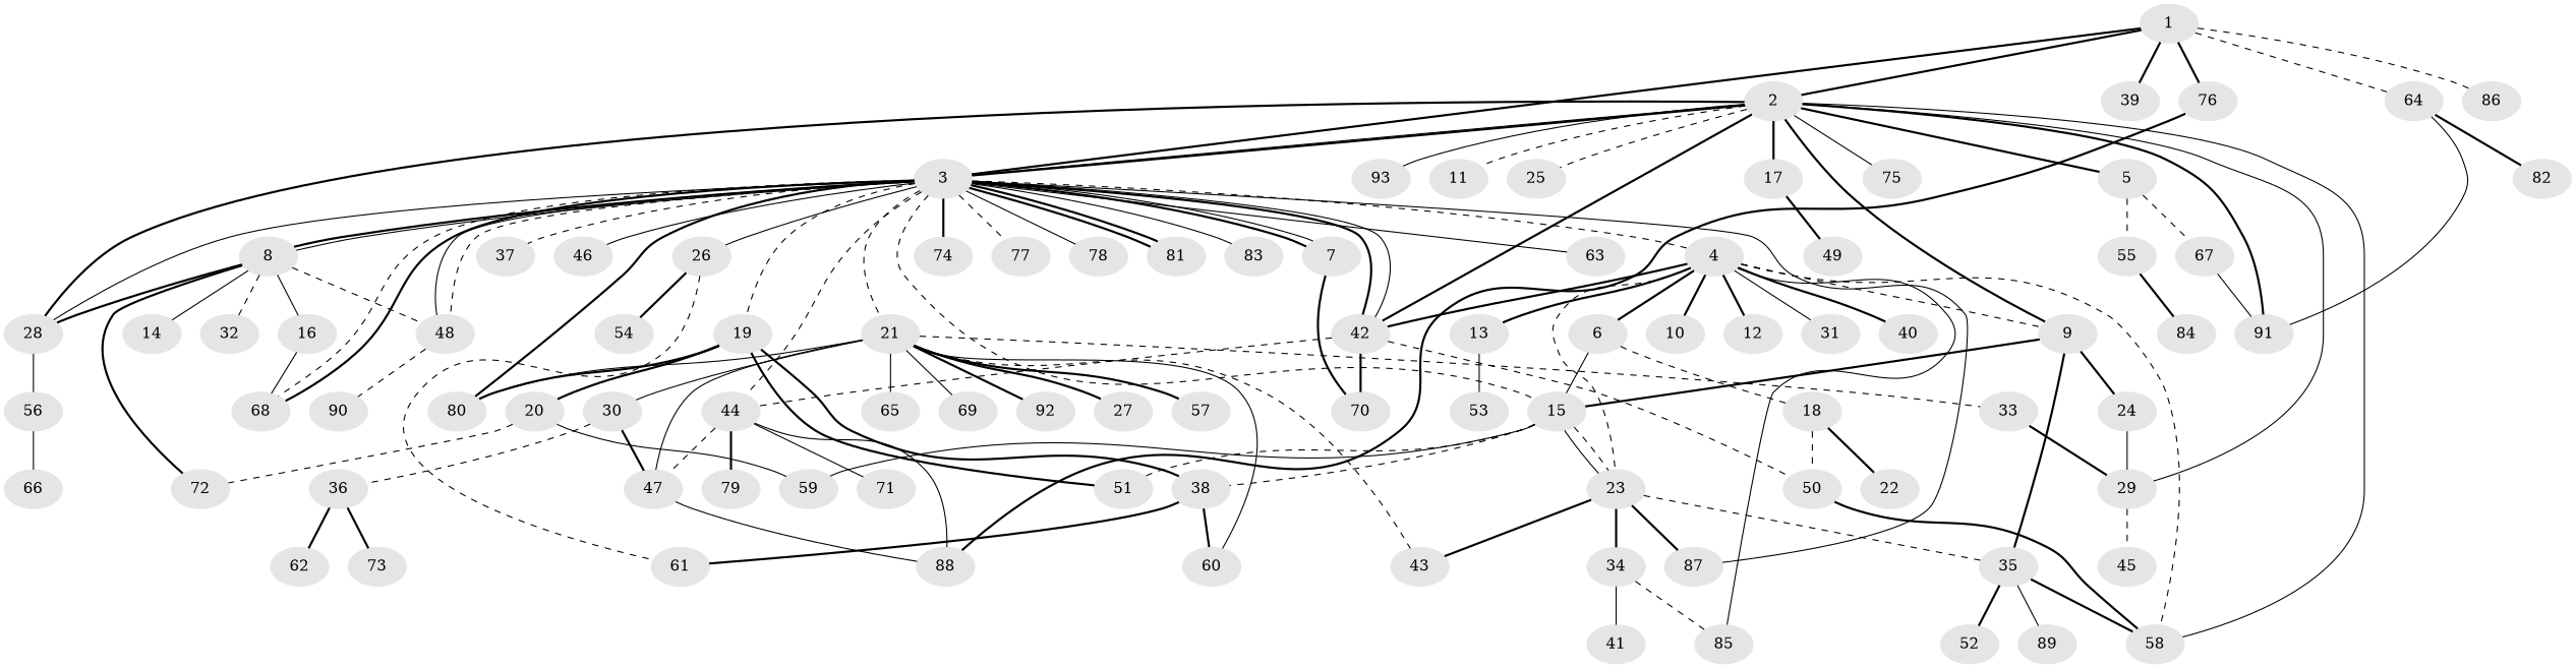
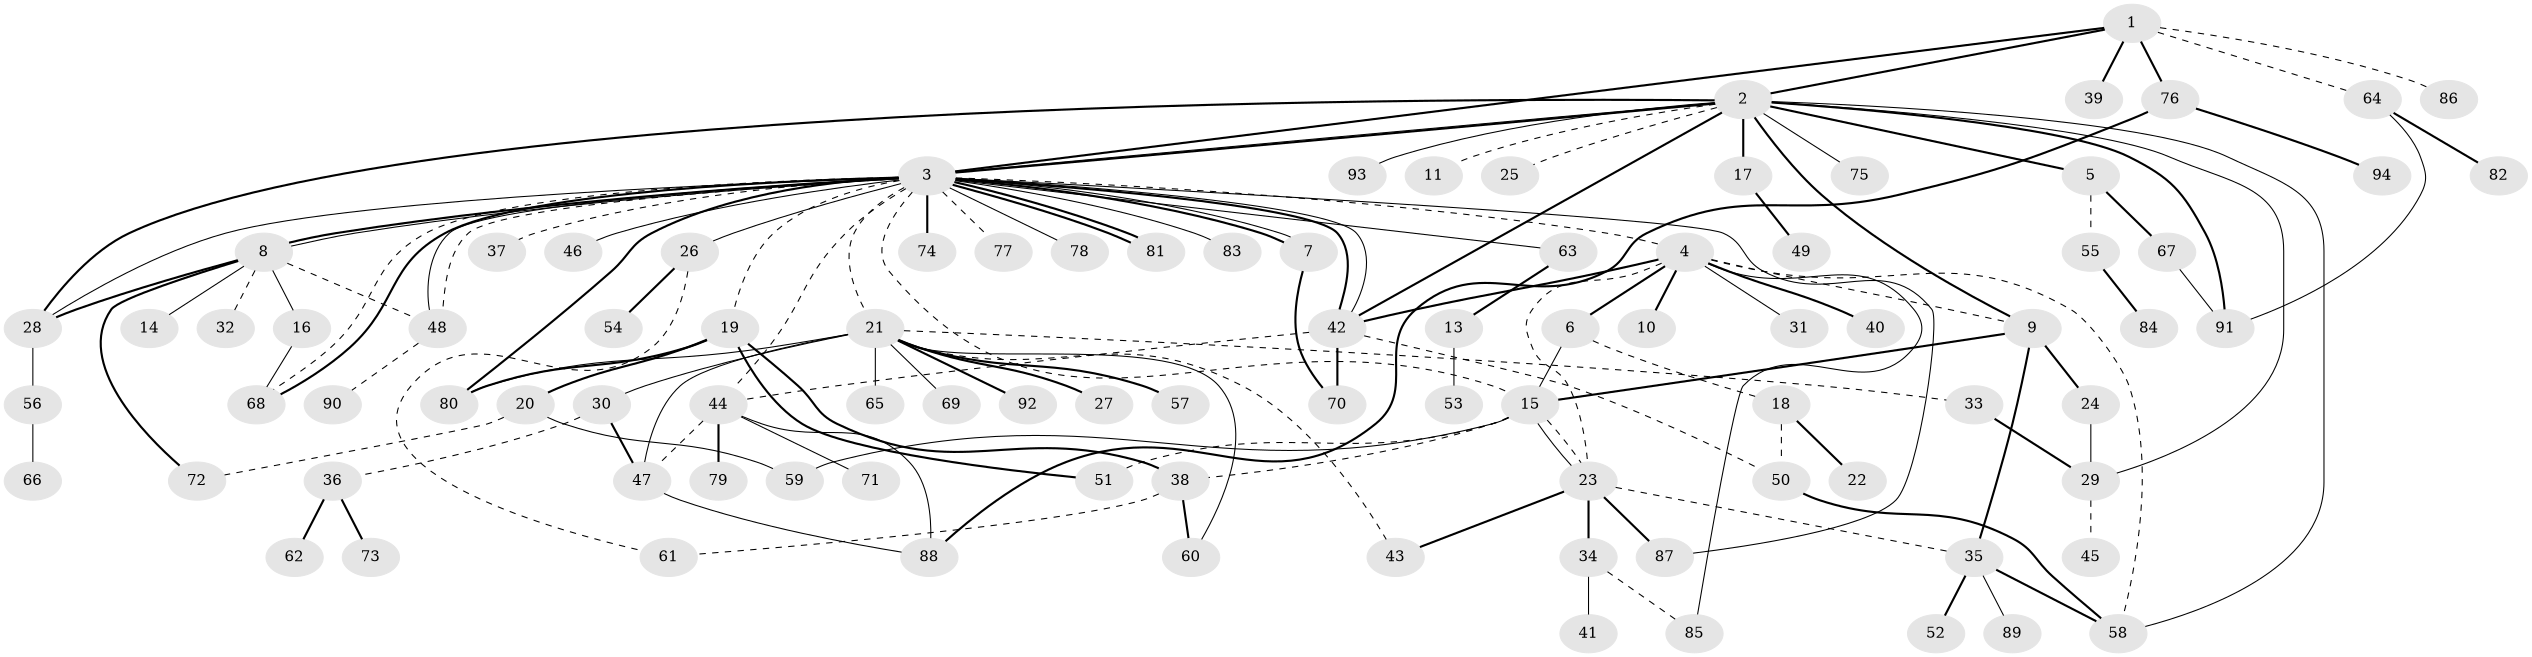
  graph {
    node [color=gray90 style=filled]
    edge [style=bold]
    1
    2
    3
    39
    64
    76
    86
    5
    9
    11
    17
    25
    28
    29
    42
    58
    75
    91
    93
    4
    7
    8
    15
    19
    21
    26
    37
    44
    46
    48
    63
    68
    74
    77
    78
    80
    81
    83
    87
    82
    88
+   94
    55
    67
    24
    35
    49
    56
    45
    70
    50
    6
    10
-   12
    13
    23
    31
    40
    85
    14
    16
    32
    72
    38
    51
    59
    20
    27
    30
    33
    43
    47
    57
    60
    65
    69
    92
    54
    61
    71
    79
    90
    18
    53
    34
    84
    22
    52
    89
    36
    41
    66
    62
    73
    1 -- 2
    1 -- 3
    1 -- 39
    1 -- 64 [style=dashed]
    1 -- 76
    1 -- 86 [style=dashed]
    2 -- 3 [style=solid]
    2 -- 3
    2 -- 5
    2 -- 9
    2 -- 11 [style=dashed]
    2 -- 17
    2 -- 25 [style=dashed]
    2 -- 28
    2 -- 29 [style=solid]
    2 -- 42
    2 -- 58 [style=solid]
    2 -- 75 [style=solid]
    2 -- 91
    2 -- 93 [style=solid]
    3 -- 28 [style=solid]
    3 -- 42
    3 -- 42 [style=solid]
    3 -- 4 [style=dashed]
    3 -- 7
    3 -- 7 [style=solid]
    3 -- 8
    3 -- 8 [style=solid]
    3 -- 15 [style=dashed]
    3 -- 19 [style=dashed]
    3 -- 21 [style=dashed]
    3 -- 26 [style=solid]
    3 -- 37 [style=dashed]
    3 -- 44 [style=dashed]
    3 -- 46 [style=solid]
    3 -- 48 [style=solid]
    3 -- 48 [style=dashed]
    3 -- 63 [style=solid]
    3 -- 68 [style=dashed]
    3 -- 68
    3 -- 74
    3 -- 77 [style=dashed]
    3 -- 78 [style=solid]
    3 -- 80
    3 -- 81
    3 -- 81
    3 -- 83 [style=solid]
    3 -- 87 [style=solid]
    64 -- 91 [style=solid]
    64 -- 82
    76 -- 88
+   76 -- 94
    5 -- 55 [style=dashed]
-   5 -- 67 [style=dashed]
+   5 -- 67
    9 -- 15
    9 -- 24
    9 -- 35
    17 -- 49
    28 -- 56 [style=solid]
    29 -- 45 [style=dashed]
    42 -- 44 [style=dashed]
    42 -- 70
    42 -- 50 [style=dashed]
    4 -- 9 [style=dashed]
    4 -- 42
    4 -- 58 [style=dashed]
    4 -- 6
    4 -- 10
-   4 -- 12
-   4 -- 13
+   63 -- 13
    4 -- 23 [style=dashed]
    4 -- 31 [style=solid]
    4 -- 40
    4 -- 85 [style=solid]
    7 -- 70
    8 -- 28
    8 -- 48 [style=dashed]
    8 -- 14 [style=solid]
    8 -- 16 [style=solid]
    8 -- 32 [style=dashed]
    8 -- 72
    15 -- 23 [style=solid]
    15 -- 23 [style=dashed]
    15 -- 38 [style=dashed]
    15 -- 51 [style=dashed]
    15 -- 59 [style=solid]
    19 -- 80
    19 -- 38
    19 -- 51
    19 -- 20
    21 -- 80 [style=solid]
    21 -- 27
    21 -- 30 [style=solid]
    21 -- 33 [style=dashed]
    21 -- 43 [style=dashed]
    21 -- 47 [style=solid]
    21 -- 57
    21 -- 60 [style=solid]
    21 -- 65 [style=solid]
    21 -- 69 [style=solid]
    21 -- 92
    26 -- 54
    26 -- 61 [style=dashed]
    44 -- 88 [style=solid]
    44 -- 47 [style=dashed]
    44 -- 71 [style=solid]
    44 -- 79
    48 -- 90 [style=dashed]
    55 -- 84
    67 -- 91 [style=solid]
    24 -- 29 [style=solid]
    35 -- 58
    35 -- 52
    35 -- 89 [style=solid]
    56 -- 66 [style=solid]
    50 -- 58
    6 -- 15 [style=solid]
    6 -- 18 [style=dashed]
    13 -- 53 [style=solid]
    23 -- 87
    23 -- 35 [style=dashed]
    23 -- 43
    23 -- 34
    16 -- 68 [style=solid]
    38 -- 60
-   38 -- 61
+   38 -- 61 [style=dashed]
    20 -- 72 [style=dashed]
    20 -- 59 [style=solid]
    30 -- 47
    30 -- 36 [style=dashed]
    33 -- 29
    47 -- 88 [style=solid]
    18 -- 50 [style=dashed]
    18 -- 22
    34 -- 85 [style=dashed]
    34 -- 41 [style=solid]
    36 -- 62
    36 -- 73
  }
